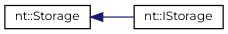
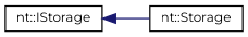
  digraph {
    rankdir=LR
    fontname=Montserrat
    node [color=black fillcolor=white fontname=Montserrat fontsize=10 shape=record style=filled]
    n1 [height=0.2 label="nt::IStorage" width=0.4]
    n2 [height=0.2 label="nt::Storage" width=0.4]
-   n2 -> n1 [color=midnightblue dir=back fontname=Montserrat fontsize=10 labelfontname=Helvetica labelfontsize=10 style=solid]
+   n1 -> n2 [color=midnightblue dir=back fontname=Montserrat fontsize=10 labelfontname=Helvetica labelfontsize=10 style=solid]
  }
